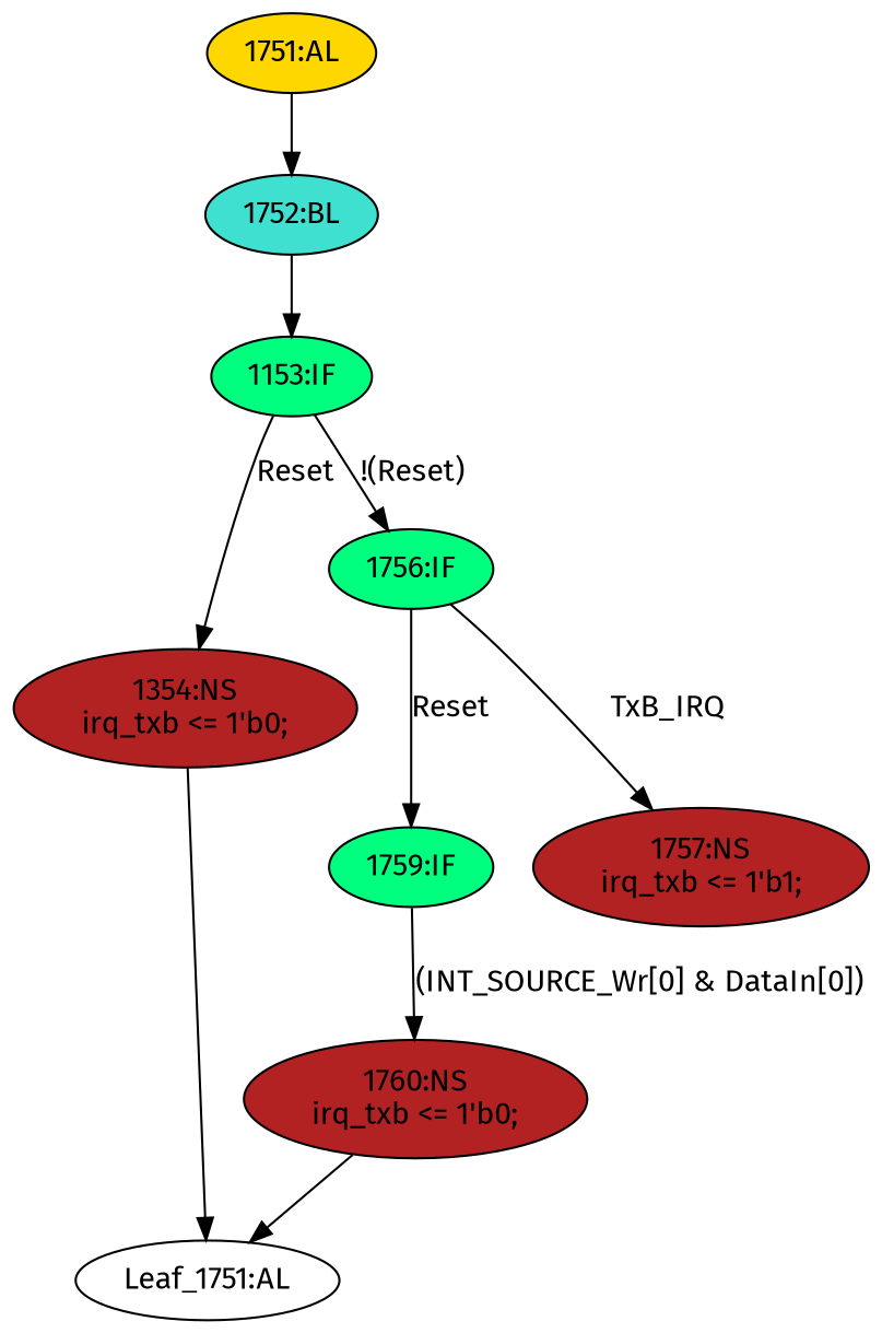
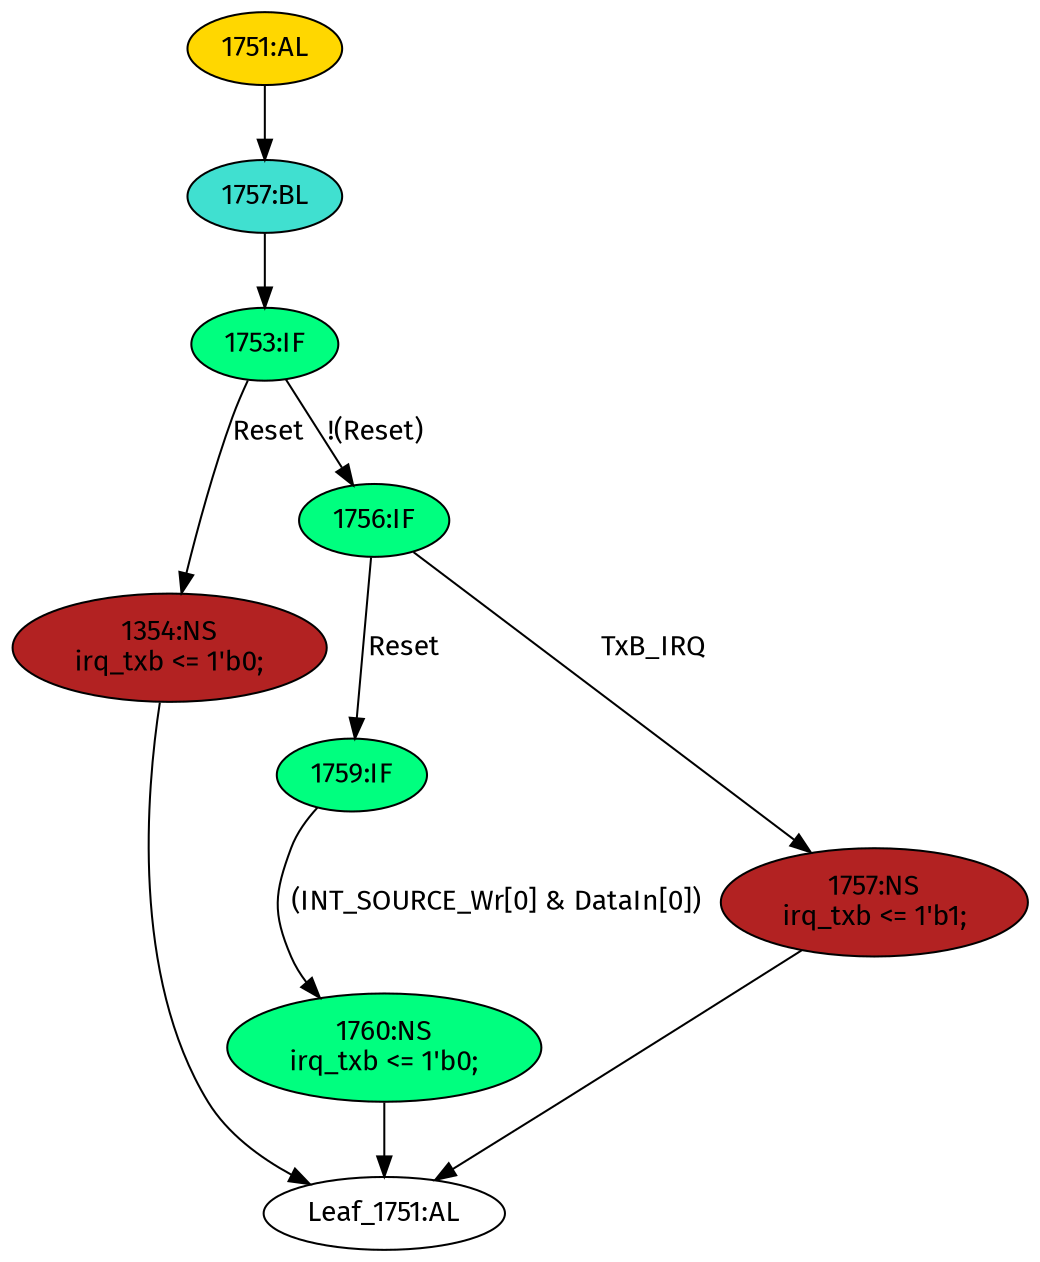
  strict digraph {
    fontname="Fira Sans"
    node [fillcolor=firebrick fontname="Fira Sans" statements="[]" style=filled typ=NonblockingSubstitution]
    edge [cond="[]" fontname="Fira Sans" lineno=None]
    n1 [ast="<pyverilog.vparser.ast.NonblockingSubstitution object at 0x7fbdee0402d0>" label="1354:NS\nirq_txb <= 1'b0;" statements="[<pyverilog.vparser.ast.NonblockingSubstitution object at 0x7fbdee0402d0>]"]
    n2 [def_var="['irq_txb']" label="Leaf_1751:AL" fillcolor="" statements="" style="" typ=""]
    n3 [ast="<pyverilog.vparser.ast.IfStatement object at 0x7fbdee040410>" fillcolor=springgreen label="1759:IF" typ=IfStatement]
-   n4 [ast="<pyverilog.vparser.ast.NonblockingSubstitution object at 0x7fbdee040450>" label="1760:NS\nirq_txb <= 1'b0;" statements="[<pyverilog.vparser.ast.NonblockingSubstitution object at 0x7fbdee040450>]"]
-   n5 [ast="<pyverilog.vparser.ast.IfStatement object at 0x7fbdee040950>" fillcolor=springgreen label="1153:IF" typ=IfStatement]
+   n4 [ast="<pyverilog.vparser.ast.NonblockingSubstitution object at 0x7fbdee040450>" fillcolor=springgreen label="1760:NS\nirq_txb <= 1'b0;" statements="[<pyverilog.vparser.ast.NonblockingSubstitution object at 0x7fbdee040450>]"]
+   n5 [ast="<pyverilog.vparser.ast.IfStatement object at 0x7fbdee040950>" fillcolor=springgreen label="1753:IF" typ=IfStatement]
    n6 [ast="<pyverilog.vparser.ast.IfStatement object at 0x7fbdee040990>" fillcolor=springgreen label="1756:IF" typ=IfStatement]
    n7 [ast="<pyverilog.vparser.ast.NonblockingSubstitution object at 0x7fbdee0409d0>" label="1757:NS\nirq_txb <= 1'b1;" statements="[<pyverilog.vparser.ast.NonblockingSubstitution object at 0x7fbdee0409d0>]"]
-   n8 [ast="<pyverilog.vparser.ast.Block object at 0x7fbdee040910>" fillcolor=turquoise label="1752:BL" typ=Block]
+   n8 [ast="<pyverilog.vparser.ast.Block object at 0x7fbdee040910>" fillcolor=turquoise label="1757:BL" typ=Block]
    n9 [ast="<pyverilog.vparser.ast.Always object at 0x7fbdee040790>" clk_sens=True fillcolor=gold label="1751:AL" sens="['Clk', 'Reset']" typ=Always use_var="['Reset', 'INT_SOURCE_Wr', 'DataIn', 'TxB_IRQ']"]
    n1 -> n2
    n3 -> n4 [cond="['INT_SOURCE_Wr', 'DataIn']" label="(INT_SOURCE_Wr[0] & DataIn[0])" lineno=1759]
    n4 -> n2
    n5 -> n1 [cond="['Reset']" label=Reset lineno=1753]
    n5 -> n6 [cond="['Reset']" label="!(Reset)" lineno=1753]
    n6 -> n3 [cond="['TxB_IRQ']" label=Reset lineno=1756]
    n6 -> n7 [cond="['TxB_IRQ']" label=TxB_IRQ lineno=1756]
+   n7 -> n2
    n8 -> n5
    n9 -> n8
  }
